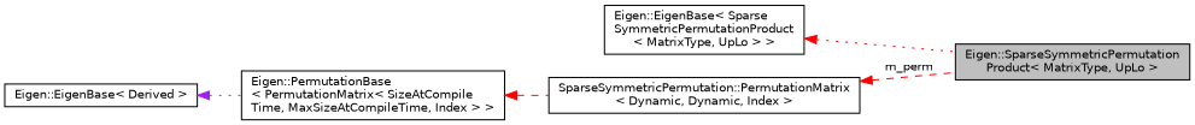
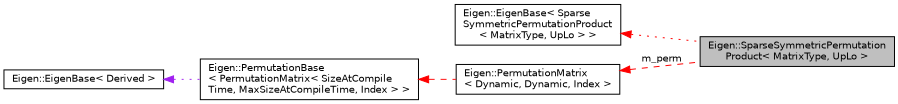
  digraph {
    rankdir=LR
    node [color=black fillcolor=white fontname=Helvetica fontsize=10 shape=record style=filled]
    edge [color=red dir=back fontname=Helvetica fontsize=10 labelfontname=Helvetica labelfontsize=10 style=dotted]
    n1 [fillcolor=grey75 fontcolor=black height=0.2 label="Eigen::SparseSymmetricPermutation\lProduct\< MatrixType, UpLo \>" width=0.4]
    n2 [height=0.2 label="Eigen::EigenBase\< Sparse\lSymmetricPermutationProduct\l\< MatrixType, UpLo \> \>" width=0.4]
-   n3 [height=0.2 label="SparseSymmetricPermutation::PermutationMatrix\l\< Dynamic, Dynamic, Index \>" width=0.4]
+   n3 [height=0.2 label="Eigen::PermutationMatrix\l\< Dynamic, Dynamic, Index \>" width=0.4]
    n4 [height=0.2 label="Eigen::PermutationBase\l\< PermutationMatrix\< SizeAtCompile\lTime, MaxSizeAtCompileTime, Index \> \>" width=0.4]
    n5 [height=0.2 label="Eigen::EigenBase\< Derived \>" width=0.4]
    n2 -> n1
    n3 -> n1 [label=" m_perm" style=dashed]
    n4 -> n3 [style=dashed]
    n5 -> n4 [color=purple]
  }
